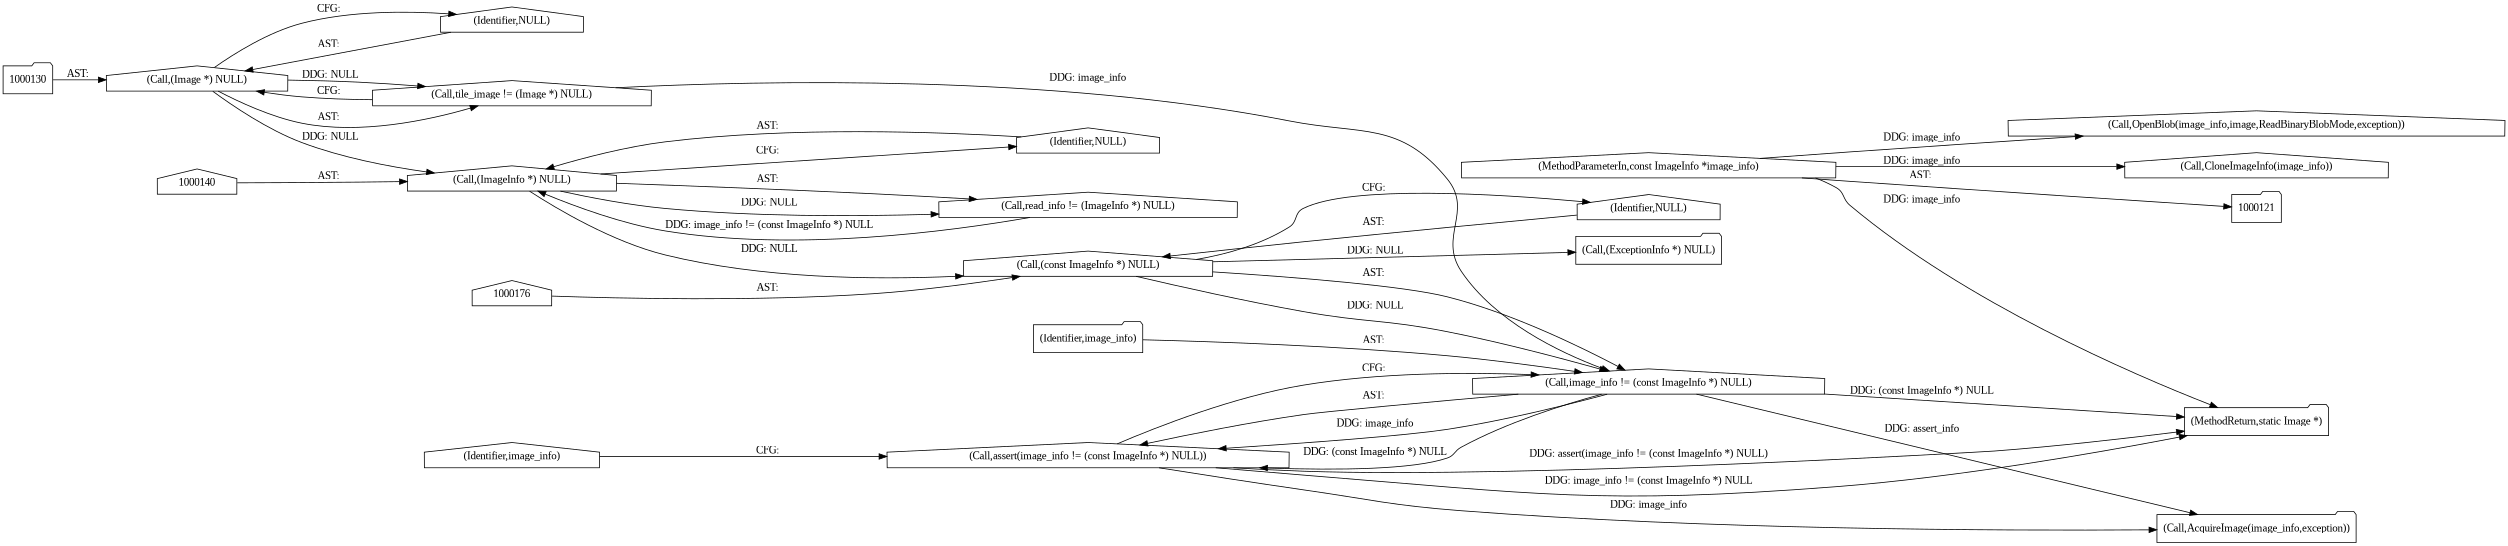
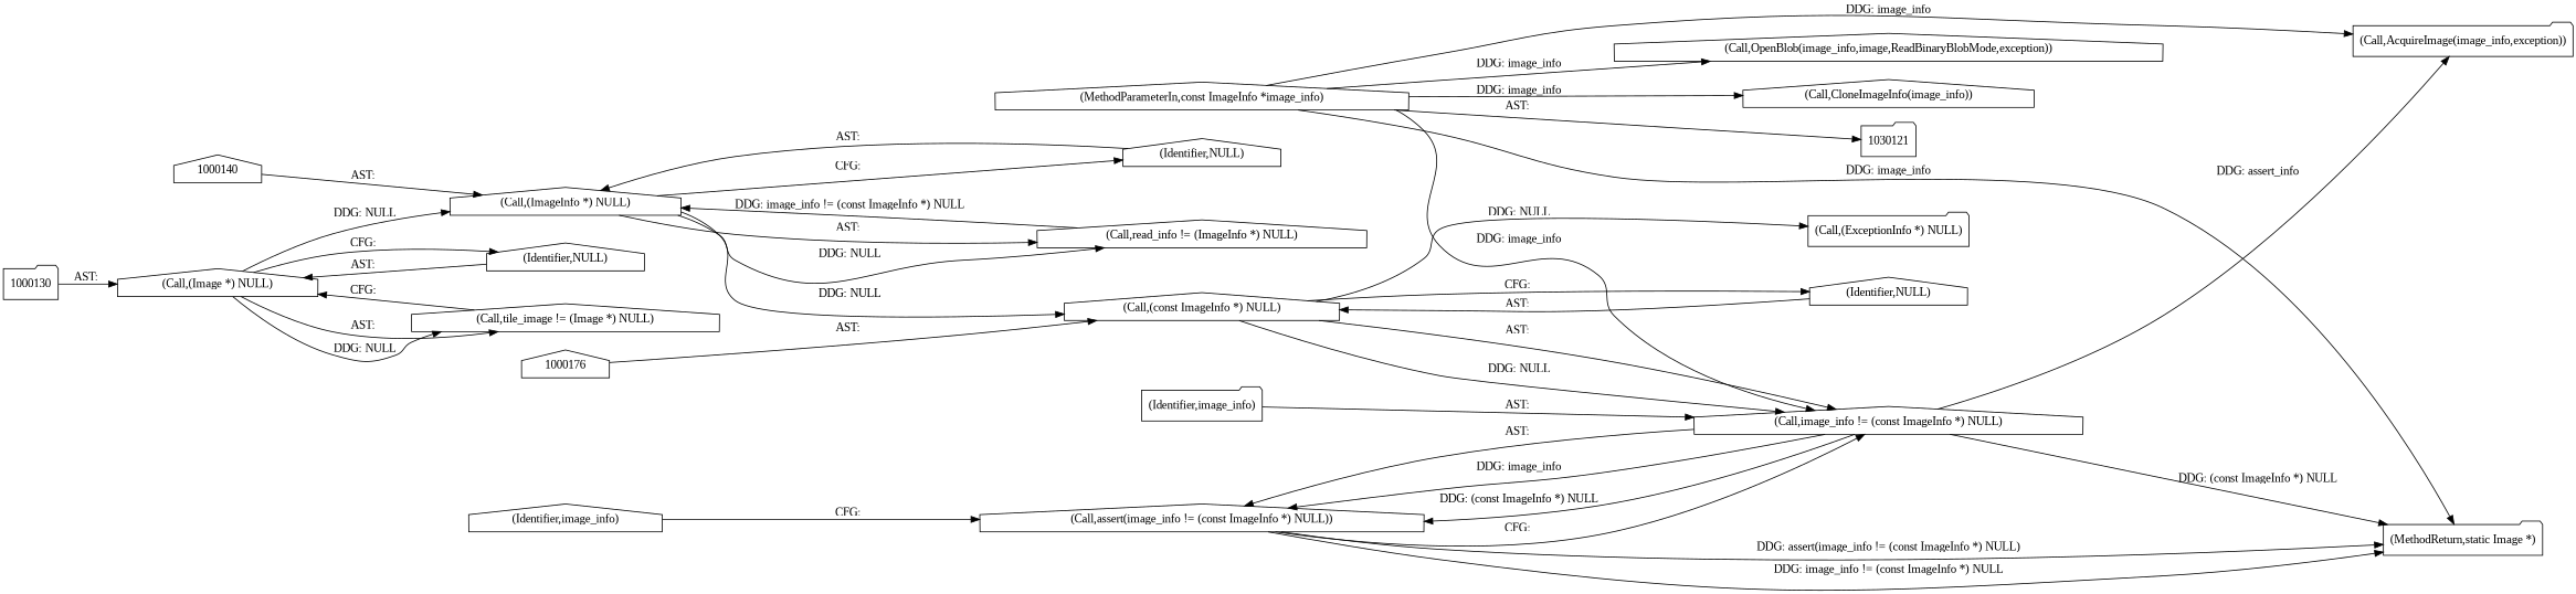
  digraph {
    fontname="Liberation Serif"
    rankdir=LR
    node [fontname="Liberation Serif" shape=house]
    edge [fontname="Liberation Serif"]
    n1 [label="(Call,assert(image_info != (const ImageInfo *) NULL))"]
    n2 [label="(Call,image_info != (const ImageInfo *) NULL)"]
    n3 [label="(MethodReturn,static Image *)" shape=folder]
    n4 [label="(Call,AcquireImage(image_info,exception))" shape=folder]
    n5 [label="(Call,(const ImageInfo *) NULL)"]
    n6 [label="(Identifier,NULL)"]
    n7 [label="(Call,(ExceptionInfo *) NULL)" shape=folder]
    n8 [label="(MethodParameterIn,const ImageInfo *image_info)"]
    n9 [label="(Call,OpenBlob(image_info,image,ReadBinaryBlobMode,exception))"]
    n10 [label="(Call,CloneImageInfo(image_info))"]
-   1000121 [shape=folder]
+   1000121 [shape=folder label=1030121]
    n12 [label="(Call,(ImageInfo *) NULL)"]
    n13 [label="(Identifier,NULL)"]
    n14 [label="(Call,read_info != (ImageInfo *) NULL)"]
    n15 [label="(Call,(Image *) NULL)"]
    n16 [label="(Identifier,NULL)"]
    n17 [label="(Call,tile_image != (Image *) NULL)"]
    n18 [label="(Identifier,image_info)"]
    n19 [label="(Identifier,image_info)" shape=folder]
    1000176
    1000140
    1000130 [shape=folder]
    n1 -> n2 [label="CFG: "]
    n1 -> n3 [label="DDG: assert(image_info != (const ImageInfo *) NULL)"]
    n1 -> n3 [label="DDG: image_info != (const ImageInfo *) NULL"]
    n2 -> n1 [label="AST: "]
    n2 -> n1 [label="DDG: image_info"]
    n2 -> n1 [label="DDG: (const ImageInfo *) NULL"]
    n2 -> n3 [label="DDG: (const ImageInfo *) NULL"]
    n2 -> n4 [label="DDG: assert_info"]
    n5 -> n2 [label="AST: "]
    n5 -> n2 [label="DDG: NULL"]
    n5 -> n6 [label="CFG: "]
    n5 -> n7 [label="DDG: NULL"]
    n6 -> n5 [label="AST: "]
-   n17 -> n2 [label="DDG: image_info"]
+   n8 -> n2 [label="DDG: image_info"]
    n8 -> n3 [label="DDG: image_info"]
-   n1 -> n4 [label="DDG: image_info"]
+   n8 -> n4 [label="DDG: image_info"]
    n8 -> n9 [label="DDG: image_info"]
    n8 -> n10 [label="DDG: image_info"]
    n8 -> 1000121 [label="AST: "]
    n12 -> n5 [label="DDG: NULL"]
    n12 -> n13 [label="CFG: "]
    n12 -> n14 [label="AST: "]
    n12 -> n14 [label="DDG: NULL"]
    n13 -> n12 [label="AST: "]
    n14 -> n12 [label="DDG: image_info != (const ImageInfo *) NULL"]
    n15 -> n12 [label="DDG: NULL"]
    n15 -> n16 [label="CFG: "]
    n15 -> n17 [label="AST: "]
    n15 -> n17 [label="DDG: NULL"]
    n16 -> n15 [label="AST: "]
    n17 -> n15 [label="CFG: "]
    n18 -> n1 [label="CFG: "]
    n19 -> n2 [label="AST: "]
    1000176 -> n5 [label="AST: "]
    1000140 -> n12 [label="AST: "]
    1000130 -> n15 [label="AST: "]
  }
